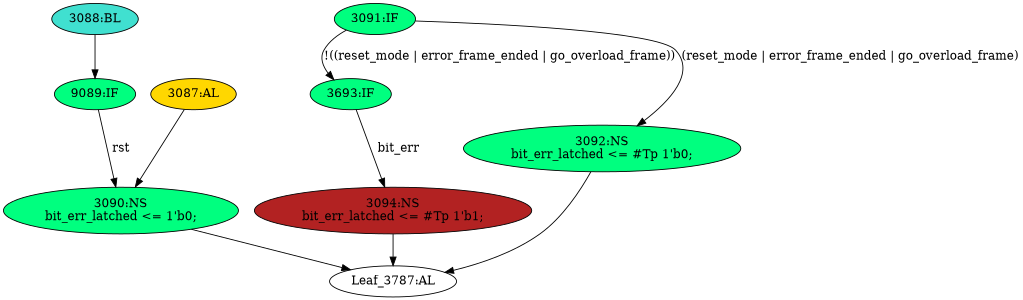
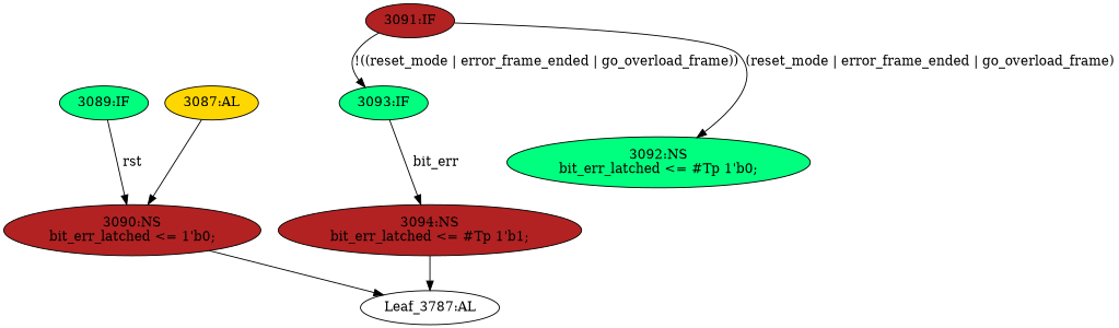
  strict digraph {
    node [fillcolor=springgreen statements="[]" style=filled typ=IfStatement]
    edge [cond="[]" lineno=None]
-   n1 [ast="<pyverilog.vparser.ast.Block object at 0x7f44f6925750>" fillcolor=turquoise label="3088:BL" typ=Block]
-   n2 [ast="<pyverilog.vparser.ast.IfStatement object at 0x7f44f6925790>" label="9089:IF"]
-   n3 [ast="<pyverilog.vparser.ast.NonblockingSubstitution object at 0x7f44f6925e50>" label="3090:NS\nbit_err_latched <= 1'b0;" statements="[<pyverilog.vparser.ast.NonblockingSubstitution object at 0x7f44f6925e50>]" typ=NonblockingSubstitution]
+   n2 [ast="<pyverilog.vparser.ast.IfStatement object at 0x7f44f6925790>" label="3089:IF"]
+   n3 [ast="<pyverilog.vparser.ast.NonblockingSubstitution object at 0x7f44f6925e50>" fillcolor=firebrick label="3090:NS\nbit_err_latched <= 1'b0;" statements="[<pyverilog.vparser.ast.NonblockingSubstitution object at 0x7f44f6925e50>]" typ=NonblockingSubstitution]
    n4 [def_var="['bit_err_latched']" label="Leaf_3787:AL" fillcolor="" statements="" style="" typ=""]
-   n5 [ast="<pyverilog.vparser.ast.IfStatement object at 0x7f44f69257d0>" label="3091:IF"]
+   n5 [ast="<pyverilog.vparser.ast.IfStatement object at 0x7f44f69257d0>" fillcolor=firebrick label="3091:IF"]
    n6 [ast="<pyverilog.vparser.ast.NonblockingSubstitution object at 0x7f44f6925a90>" label="3092:NS\nbit_err_latched <= #Tp 1'b0;" statements="[<pyverilog.vparser.ast.NonblockingSubstitution object at 0x7f44f6925a90>]" typ=NonblockingSubstitution]
-   n7 [ast="<pyverilog.vparser.ast.IfStatement object at 0x7f44f6925810>" label="3693:IF"]
+   n7 [ast="<pyverilog.vparser.ast.IfStatement object at 0x7f44f6925810>" label="3093:IF"]
    n8 [ast="<pyverilog.vparser.ast.NonblockingSubstitution object at 0x7f44f6925850>" fillcolor=firebrick label="3094:NS\nbit_err_latched <= #Tp 1'b1;" statements="[<pyverilog.vparser.ast.NonblockingSubstitution object at 0x7f44f6925850>]" typ=NonblockingSubstitution]
    n9 [ast="<pyverilog.vparser.ast.Always object at 0x7f44f693c050>" clk_sens=True fillcolor=gold label="3087:AL" sens="['clk', 'rst']" typ=Always use_var="['rst', 'error_frame_ended', 'reset_mode', 'go_overload_frame', 'bit_err']"]
-   n1 -> n2
    n2 -> n3 [cond="['rst']" label=rst lineno=3089]
    n3 -> n4
    n5 -> n6 [cond="['reset_mode', 'error_frame_ended', 'go_overload_frame']" label="(reset_mode | error_frame_ended | go_overload_frame)" lineno=3091]
    n5 -> n7 [cond="['reset_mode', 'error_frame_ended', 'go_overload_frame']" label="!((reset_mode | error_frame_ended | go_overload_frame))" lineno=3091]
-   n6 -> n4
    n7 -> n8 [cond="['bit_err']" label=bit_err lineno=3093]
    n8 -> n4
    n9 -> n3
  }
